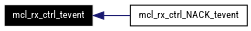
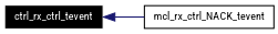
  digraph {
    rankdir=LR
    fontname="Roboto Condensed"
    node [fontname="Roboto Condensed" fontsize=10 shape=record]
-   n1 [color=white fillcolor=black fontcolor=white height=0.2 label=mcl_rx_ctrl_tevent style=filled width=0.4]
+   n1 [color=white fillcolor=black fontcolor=white height=0.2 label=ctrl_rx_ctrl_tevent style=filled width=0.4]
    n2 [color=black height=0.2 label=mcl_rx_ctrl_NACK_tevent width=0.4]
    n1 -> n2 [color=midnightblue dir=back fontname="Roboto Condensed" fontsize=10 labelfontname=Helvetica labelfontsize=10 style=solid]
  }
